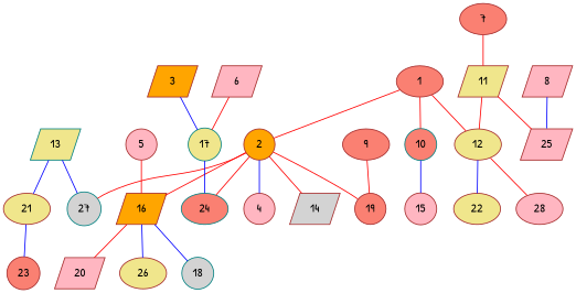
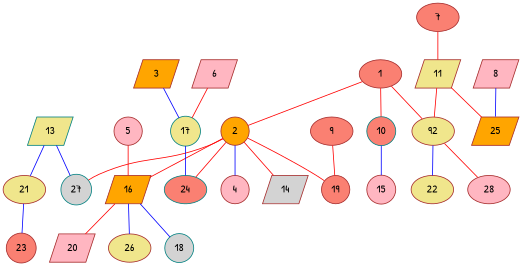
  graph {
    fontname="Patrick Hand"
    node [color=brown fillcolor=lightpink fontname="Patrick Hand" shape=circle style=filled]
    edge [color=red fontname="Patrick Hand" weight=1.0]
    1 [fillcolor=salmon shape=ellipse]
    2 [fillcolor=orange]
    10 [color=teal fillcolor=salmon]
-   12 [fillcolor=khaki shape=ellipse]
+   12 [fillcolor=khaki shape=ellipse label=92]
    4
    14 [fillcolor=lightgrey shape=parallelogram]
    16 [fillcolor=orange shape=parallelogram]
    19 [fillcolor=salmon]
    27 [color=teal fillcolor=lightgrey]
    24 [color=teal fillcolor=salmon shape=ellipse]
    15
    22 [fillcolor=khaki shape=ellipse]
    28 [shape=ellipse]
    18 [color=teal fillcolor=lightgrey]
    20 [shape=parallelogram]
    26 [fillcolor=khaki shape=ellipse]
    17 [color=teal fillcolor=khaki]
    3 [fillcolor=orange shape=parallelogram]
    5
    6 [shape=parallelogram]
    7 [fillcolor=salmon shape=ellipse]
    11 [fillcolor=khaki shape=parallelogram]
-   25 [shape=parallelogram]
+   25 [fillcolor=orange shape=parallelogram]
    8 [shape=parallelogram]
    9 [fillcolor=salmon shape=ellipse]
    13 [color=teal fillcolor=khaki shape=parallelogram]
    21 [fillcolor=khaki shape=ellipse]
    23 [fillcolor=salmon]
    1 -- 2
    1 -- 10
    1 -- 12
    2 -- 4 [color=blue]
    2 -- 14
    2 -- 16
    2 -- 19
    2 -- 27
    2 -- 24
    10 -- 15 [color=blue]
    12 -- 22 [color=blue]
    12 -- 28
    16 -- 18 [color=blue]
    16 -- 20
    16 -- 26 [color=blue]
    17 -- 24 [color=blue]
    3 -- 17 [color=blue]
    5 -- 16
    6 -- 17
    7 -- 11
    11 -- 12
    11 -- 25
    8 -- 25 [color=blue]
    9 -- 19
    13 -- 27 [color=blue]
    13 -- 21 [color=blue]
    21 -- 23 [color=blue]
  }
